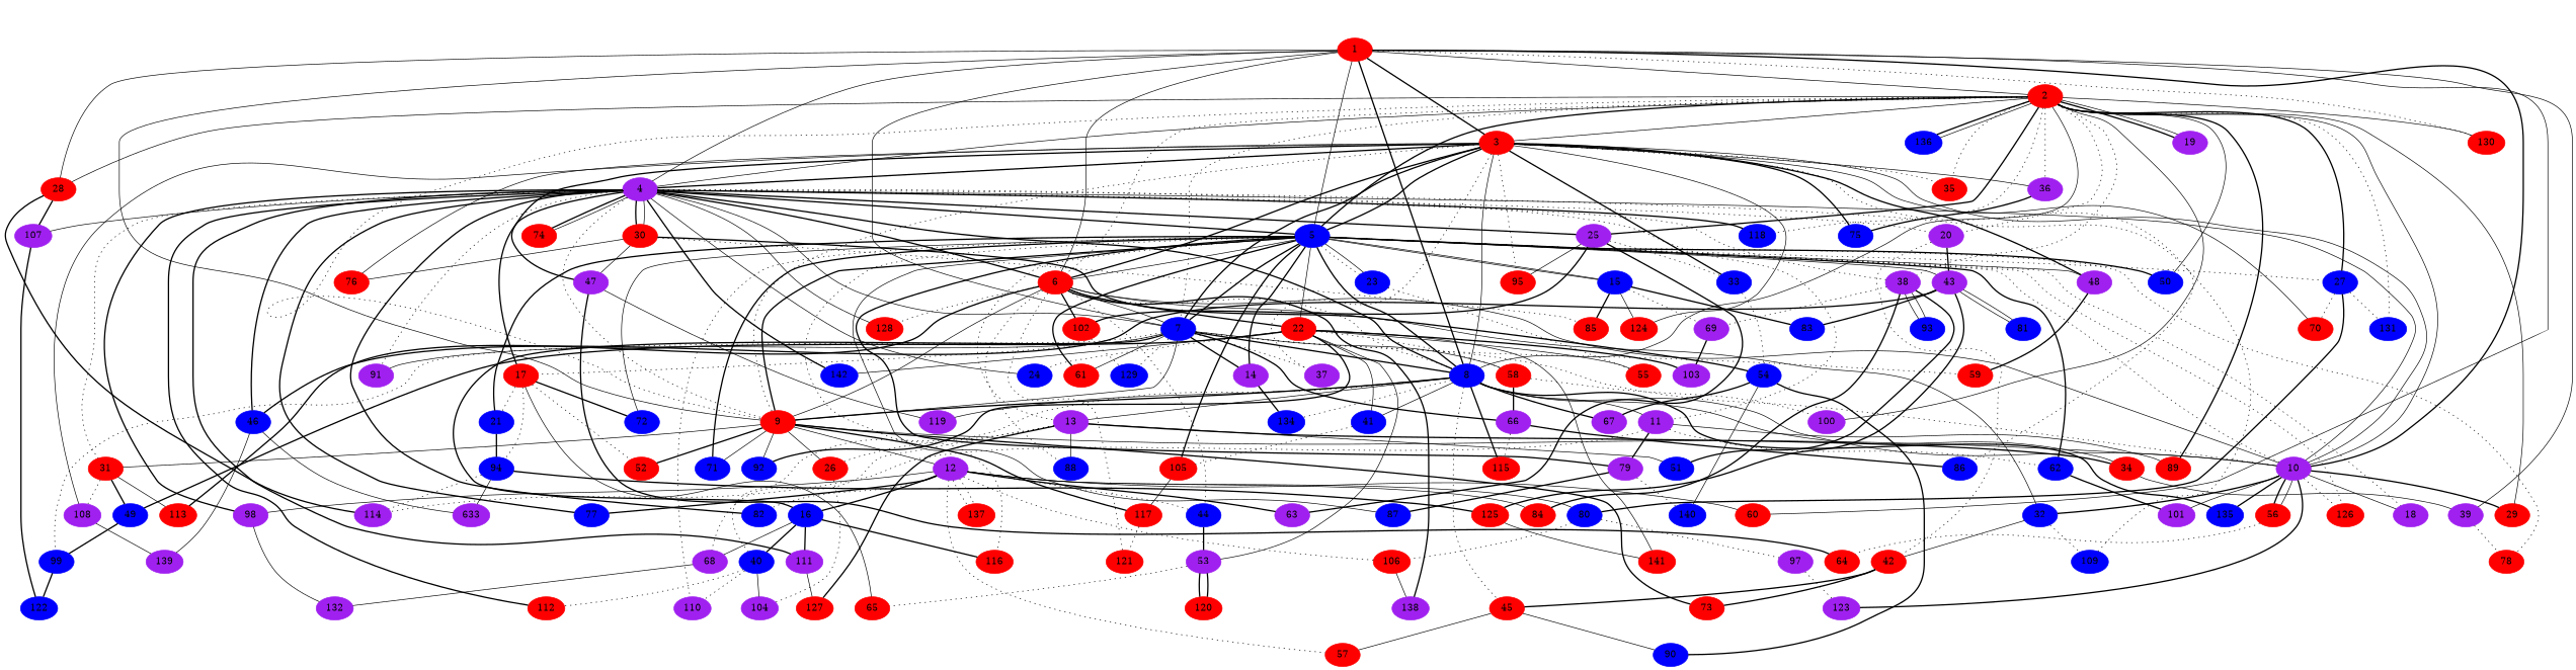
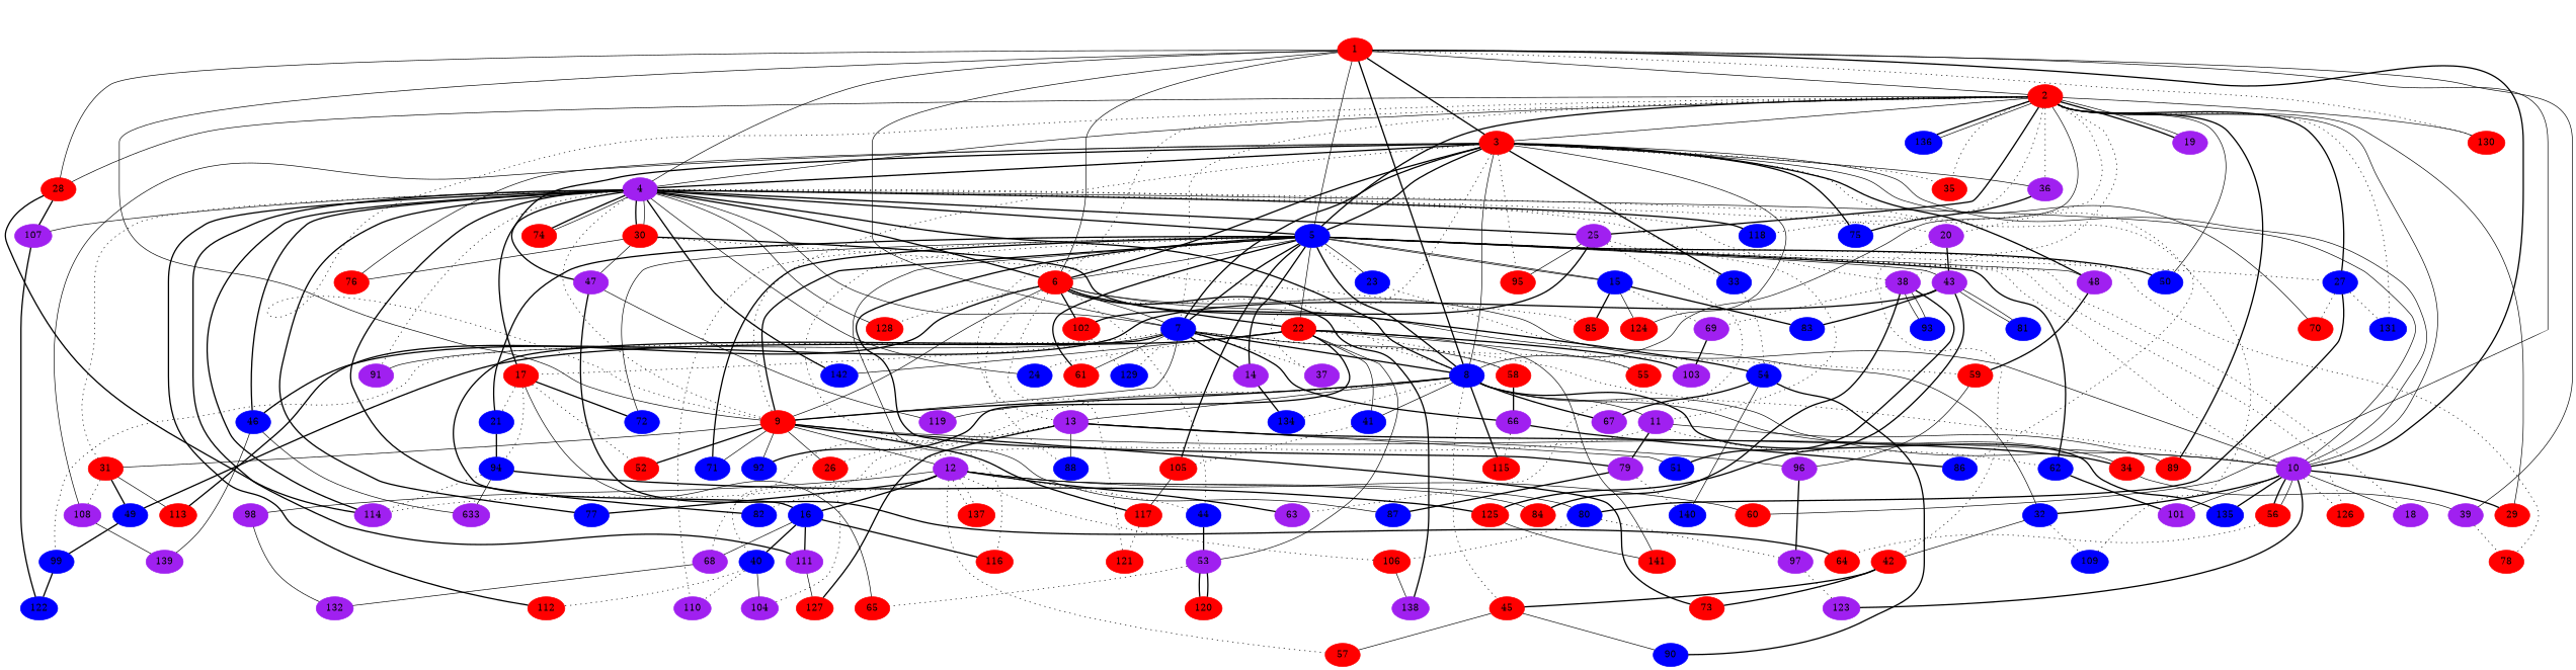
  graph {
    node [color=red style=filled]
    edge [style=bold]
    1
    2
    3
    4 [color=purple]
    5 [color=blue]
    6
    7 [color=blue]
    8 [color=blue]
    9
    10 [color=purple]
    28
    39 [color=purple]
    60
    130
    19 [color=purple]
    20 [color=purple]
    25 [color=purple]
    27 [color=blue]
    29
    35
    36 [color=purple]
    38 [color=purple]
    50 [color=blue]
    89
-   100 [color=purple]
    118 [color=blue]
    131 [color=blue]
    136 [color=blue]
    33 [color=blue]
    37 [color=purple]
    47 [color=purple]
    48 [color=purple]
    70
    75 [color=blue]
    76
    86 [color=blue]
    95
    108 [color=purple]
    124
    11 [color=purple]
    17
    24 [color=blue]
    30
    31
    46 [color=blue]
    74
    77 [color=blue]
    82 [color=blue]
    91 [color=purple]
    98 [color=purple]
    107 [color=purple]
    109 [color=blue]
    111 [color=purple]
    112
    128
    142 [color=blue]
    13 [color=purple]
    14 [color=purple]
    15 [color=blue]
    18 [color=purple]
    21 [color=blue]
    22
    23 [color=blue]
    43 [color=purple]
    61
    62 [color=blue]
    71 [color=blue]
    72 [color=blue]
    78
    79 [color=purple]
    87 [color=blue]
    105
    110 [color=purple]
    116
    126
    32 [color=blue]
    44 [color=blue]
    88 [color=blue]
    102
    113
    121
    138 [color=purple]
    16 [color=blue]
    58
    59
    66 [color=purple]
    99 [color=blue]
    129 [color=blue]
    34
    40 [color=blue]
    41 [color=blue]
    45
    67 [color=purple]
    115
    119 [color=purple]
    134 [color=blue]
    135 [color=blue]
    12 [color=purple]
    26
    52
    73
    92 [color=blue]
    117
    56
    101 [color=purple]
    123 [color=purple]
    114 [color=purple]
    42
    63 [color=purple]
    80 [color=blue]
    84
    51 [color=blue]
    69 [color=purple]
    93 [color=blue]
    54 [color=blue]
    64
    139 [color=purple]
    65
    94 [color=blue]
    85
    49 [color=blue]
    n122 [color=purple label=633]
    132 [color=purple]
    122 [color=blue]
    127
    68 [color=purple]
+   96 [color=purple]
    83 [color=blue]
    53 [color=purple]
    55
    103 [color=purple]
    141
    81 [color=blue]
    125
    140 [color=blue]
    104 [color=purple]
    57
    90 [color=blue]
    106
    137
    97 [color=purple]
    120
    1 -- 2 [style=solid]
    1 -- 3
    1 -- 4 [style=solid]
    1 -- 5 [style=solid]
    1 -- 6 [style=solid]
    1 -- 7 [style=solid]
    1 -- 8
    1 -- 9 [style=solid]
    1 -- 10
    1 -- 28 [style=solid]
    1 -- 39 [style=solid]
    1 -- 60 [style=solid]
    1 -- 130 [style=dotted]
    2 -- 3 [style=solid]
    2 -- 4 [style=solid]
    2 -- 5
    2 -- 6 [style=dotted]
    2 -- 7 [style=dotted]
    2 -- 8 [style=solid]
    2 -- 9 [style=dotted]
    2 -- 10 [style=solid]
    2 -- 28 [style=solid]
    2 -- 130 [style=solid]
    2 -- 19
    2 -- 19 [style=solid]
    2 -- 20 [style=dotted]
    2 -- 25
    2 -- 27
    2 -- 29 [style=solid]
    2 -- 35 [style=dotted]
    2 -- 36 [style=dotted]
    2 -- 38 [style=dotted]
    2 -- 50 [style=solid]
    2 -- 89
-   2 -- 100 [style=solid]
    2 -- 118 [style=dotted]
    2 -- 131 [style=dotted]
    2 -- 136
    2 -- 136 [style=solid]
    3 -- 4
    3 -- 5
    3 -- 6
    3 -- 7
    3 -- 8 [style=solid]
    3 -- 9 [style=dotted]
    3 -- 10 [style=solid]
    3 -- 35 [style=dotted]
    3 -- 36 [style=solid]
    3 -- 33
    3 -- 37 [style=dotted]
    3 -- 47
    3 -- 48
    3 -- 70 [style=solid]
    3 -- 75
    3 -- 76 [style=solid]
    3 -- 86 [style=dotted]
    3 -- 95 [style=dotted]
    3 -- 108 [style=solid]
    3 -- 124 [style=solid]
    4 -- 5
    4 -- 6
    4 -- 7 [style=solid]
    4 -- 8
    4 -- 9 [style=dotted]
    4 -- 10 [style=solid]
    4 -- 20 [style=dotted]
    4 -- 25
    4 -- 38 [style=dotted]
    4 -- 118
    4 -- 11 [style=dotted]
    4 -- 17
    4 -- 24 [style=solid]
    4 -- 30
    4 -- 30 [style=solid]
    4 -- 31 [style=dotted]
    4 -- 46
    4 -- 74
    4 -- 74 [style=solid]
    4 -- 77
    4 -- 82
    4 -- 91 [style=dotted]
-   4 -- 98
+   4 -- 114
    4 -- 107 [style=solid]
    4 -- 109 [style=dotted]
    4 -- 111
    4 -- 112
    4 -- 128 [style=solid]
    4 -- 142
    5 -- 6 [style=solid]
    5 -- 7
    5 -- 8
    5 -- 9
    5 -- 10 [style=dotted]
    5 -- 27 [style=dotted]
    5 -- 50
    5 -- 48 [style=solid]
    5 -- 13 [style=dotted]
    5 -- 14
    5 -- 15 [style=solid]
    5 -- 15 [style=solid]
    5 -- 18 [style=dotted]
    5 -- 21
    5 -- 22 [style=solid]
    5 -- 23 [style=dotted]
    5 -- 23 [style=solid]
    5 -- 43 [style=solid]
    5 -- 61
    5 -- 62
    5 -- 71
    5 -- 72 [style=solid]
    5 -- 78 [style=dotted]
    5 -- 79
    5 -- 87 [style=solid]
    5 -- 105
    5 -- 110 [style=dotted]
    5 -- 116 [style=dotted]
    5 -- 126 [style=dotted]
    6 -- 7 [style=solid]
    6 -- 8 [style=dotted]
    6 -- 9 [style=solid]
    6 -- 10 [style=solid]
    6 -- 128 [style=dotted]
    6 -- 22
    6 -- 32 [style=solid]
    6 -- 44 [style=dotted]
    6 -- 88 [style=dotted]
    6 -- 102
    6 -- 113
    6 -- 121 [style=dotted]
    6 -- 138
    7 -- 8
    7 -- 9 [style=solid]
    7 -- 10 [style=dotted]
    7 -- 37 [style=dotted]
    7 -- 17 [style=dotted]
    7 -- 91 [style=solid]
    7 -- 14
    7 -- 61 [style=solid]
    7 -- 16
    7 -- 58 [style=solid]
    7 -- 59 [style=dotted]
    7 -- 66
    7 -- 99 [style=dotted]
    7 -- 129 [style=dotted]
    8 -- 9
    8 -- 10 [style=solid]
    8 -- 11 [style=solid]
    8 -- 13 [style=solid]
    8 -- 34 [style=solid]
    8 -- 40 [style=dotted]
    8 -- 41 [style=solid]
    8 -- 45 [style=dotted]
    8 -- 67
    8 -- 115
    8 -- 119 [style=solid]
    8 -- 134 [style=dotted]
    8 -- 135
    9 -- 10 [style=solid]
    9 -- 31 [style=solid]
    9 -- 71 [style=solid]
    9 -- 12 [style=solid]
    9 -- 26 [style=solid]
    9 -- 52
    9 -- 73
    9 -- 92 [style=solid]
    9 -- 117
    10 -- 29
    10 -- 18 [style=solid]
    10 -- 126 [style=dotted]
    10 -- 32
    10 -- 135
    10 -- 56
    10 -- 56 [style=solid]
    10 -- 101 [style=solid]
    10 -- 123
    28 -- 107
    28 -- 114
    39 -- 78 [style=dotted]
    20 -- 43
    20 -- 42 [style=dotted]
    25 -- 33 [style=dotted]
    25 -- 95 [style=solid]
    25 -- 102
-   25 -- 63
+   25 -- 63 [style=dotted]
    27 -- 131 [style=dotted]
    27 -- 70 [style=dotted]
    27 -- 80
    36 -- 75
    38 -- 84
    38 -- 51
    38 -- 69 [style=dotted]
    38 -- 93 [style=solid]
    38 -- 93 [style=solid]
    33 -- 54 [style=dotted]
    47 -- 119 [style=solid]
    47 -- 64
    48 -- 59
    108 -- 139 [style=solid]
    11 -- 89 [style=solid]
    11 -- 62 [style=dotted]
    11 -- 79
    11 -- 114 [style=dotted]
    17 -- 21 [style=dotted]
    17 -- 72
    17 -- 52 [style=dotted]
    17 -- 65 [style=solid]
    17 -- 94 [style=dotted]
    30 -- 47 [style=solid]
    30 -- 76 [style=solid]
    30 -- 54
    30 -- 85 [style=dotted]
    31 -- 108 [style=dotted]
    31 -- 113 [style=solid]
    31 -- 49
    46 -- 139 [style=solid]
    46 -- n122 [style=solid]
    98 -- 132 [style=solid]
    107 -- 122
    111 -- 127 [style=solid]
    13 -- 88 [style=solid]
    13 -- 34
    13 -- 26 [style=dotted]
    13 -- 51 [style=solid]
    13 -- 127
    13 -- 68 [style=dotted]
+   13 -- 96 [style=solid]
    14 -- 134
    15 -- 124 [style=solid]
    15 -- 69 [style=dotted]
    15 -- 85
    15 -- 83
    21 -- 94
    22 -- 24 [style=dotted]
    22 -- 142 [style=solid]
    22 -- 58 [style=dotted]
    22 -- 41 [style=solid]
    22 -- 92
    22 -- 49
    22 -- 53 [style=solid]
    22 -- 55 [style=solid]
    22 -- 103
    22 -- 141 [style=solid]
    23 -- 55 [style=dotted]
    43 -- 46
    43 -- 83
    43 -- 81 [style=solid]
    43 -- 81 [style=solid]
    43 -- 125
    62 -- 101
    79 -- 87
    79 -- 140 [style=dotted]
    105 -- 117 [style=solid]
    32 -- 109 [style=dotted]
    32 -- 42 [style=solid]
    44 -- 53
    102 -- 129 [style=dotted]
    16 -- 111
    16 -- 116
    16 -- 40
    16 -- 68 [style=solid]
-   58 -- 100 [style=dotted]
    58 -- 66
+   59 -- 96 [style=solid]
    66 -- 86
    66 -- 115 [style=dotted]
    99 -- 122
    34 -- 39 [style=solid]
    40 -- 112 [style=dotted]
    40 -- 110 [style=dotted]
    40 -- 104 [style=solid]
    41 -- 105 [style=dotted]
    45 -- 57 [style=solid]
    45 -- 90 [style=solid]
    12 -- 60 [style=solid]
    12 -- 77
    12 -- 82 [style=dotted]
    12 -- 98 [style=solid]
    12 -- 44 [style=dotted]
    12 -- 16
    12 -- 63
    12 -- 80 [style=solid]
    12 -- 84 [style=solid]
    12 -- 57 [style=dotted]
    12 -- 106 [style=dotted]
    12 -- 137 [style=dotted]
    12 -- 137 [style=dotted]
    26 -- 104 [style=dotted]
    117 -- 121 [style=dotted]
    56 -- 64 [style=dotted]
    42 -- 45
    42 -- 73
    80 -- 106 [style=dotted]
    80 -- 97 [style=dotted]
    69 -- 103
    54 -- 67
    54 -- 140 [style=solid]
    54 -- 90
    94 -- 114 [style=dotted]
    94 -- n122 [style=solid]
    94 -- 125
    49 -- 99
    68 -- 132 [style=solid]
+   96 -- 97
    53 -- 65 [style=dotted]
    53 -- 120
    53 -- 120
    125 -- 141 [style=solid]
    106 -- 138 [style=solid]
    97 -- 123 [style=dotted]
  }
